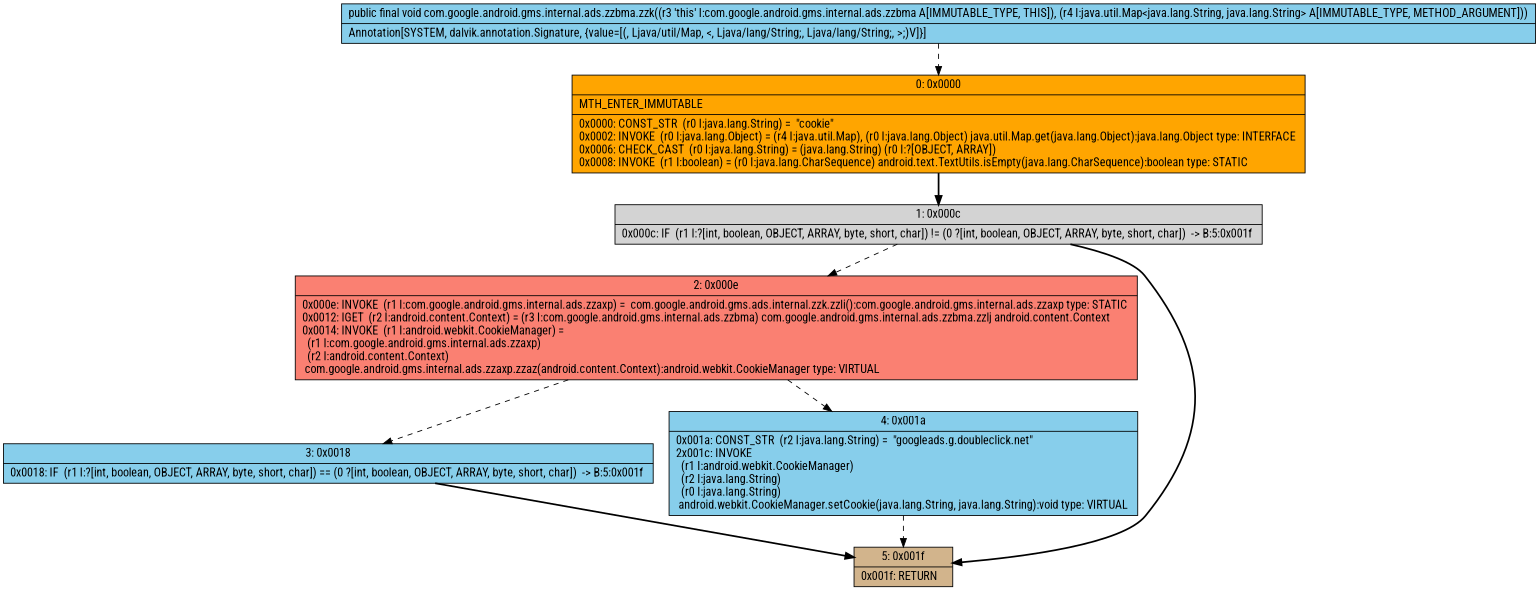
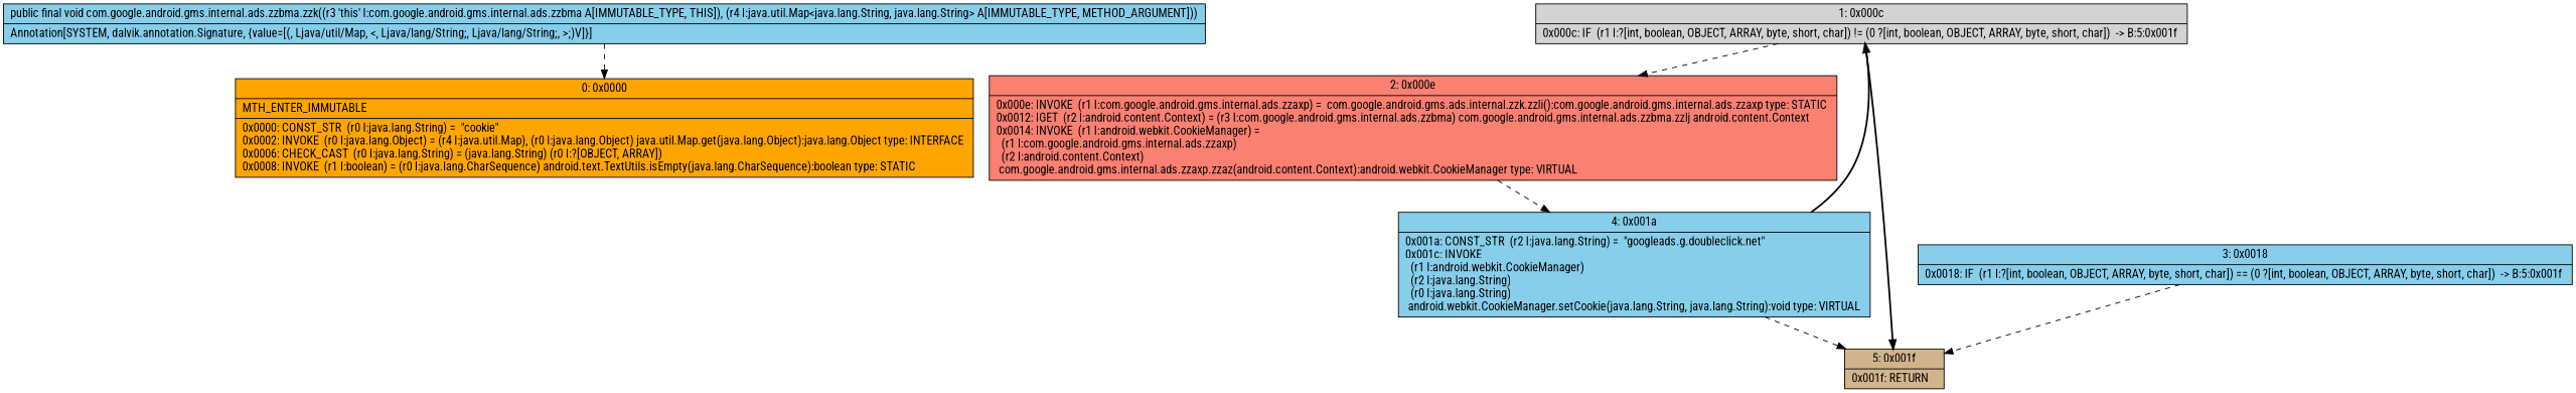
  digraph {
    fontname="Roboto Condensed"
    node [fillcolor=skyblue fontname="Roboto Condensed" shape=record style=filled]
    edge [fontname="Roboto Condensed" style=dashed]
    n1 [fillcolor=orange label="{0\:\ 0x0000|MTH_ENTER_IMMUTABLE\l|0x0000: CONST_STR  (r0 I:java.lang.String) =  \"cookie\" \l0x0002: INVOKE  (r0 I:java.lang.Object) = (r4 I:java.util.Map), (r0 I:java.lang.Object) java.util.Map.get(java.lang.Object):java.lang.Object type: INTERFACE \l0x0006: CHECK_CAST  (r0 I:java.lang.String) = (java.lang.String) (r0 I:?[OBJECT, ARRAY]) \l0x0008: INVOKE  (r1 I:boolean) = (r0 I:java.lang.CharSequence) android.text.TextUtils.isEmpty(java.lang.CharSequence):boolean type: STATIC \l}"]
    n2 [fillcolor=lightgrey label="{1\:\ 0x000c|0x000c: IF  (r1 I:?[int, boolean, OBJECT, ARRAY, byte, short, char]) != (0 ?[int, boolean, OBJECT, ARRAY, byte, short, char])  \-\> B:5:0x001f \l}"]
    n3 [fillcolor=salmon label="{2\:\ 0x000e|0x000e: INVOKE  (r1 I:com.google.android.gms.internal.ads.zzaxp) =  com.google.android.gms.ads.internal.zzk.zzli():com.google.android.gms.internal.ads.zzaxp type: STATIC \l0x0012: IGET  (r2 I:android.content.Context) = (r3 I:com.google.android.gms.internal.ads.zzbma) com.google.android.gms.internal.ads.zzbma.zzlj android.content.Context \l0x0014: INVOKE  (r1 I:android.webkit.CookieManager) = \l  (r1 I:com.google.android.gms.internal.ads.zzaxp)\l  (r2 I:android.content.Context)\l com.google.android.gms.internal.ads.zzaxp.zzaz(android.content.Context):android.webkit.CookieManager type: VIRTUAL \l}"]
    n4 [fillcolor=tan label="{5\:\ 0x001f|0x001f: RETURN   \l}"]
    n5 [label="{3\:\ 0x0018|0x0018: IF  (r1 I:?[int, boolean, OBJECT, ARRAY, byte, short, char]) == (0 ?[int, boolean, OBJECT, ARRAY, byte, short, char])  \-\> B:5:0x001f \l}"]
-   n6 [label="{4\:\ 0x001a|0x001a: CONST_STR  (r2 I:java.lang.String) =  \"googleads.g.doubleclick.net\" \l2x001c: INVOKE  \l  (r1 I:android.webkit.CookieManager)\l  (r2 I:java.lang.String)\l  (r0 I:java.lang.String)\l android.webkit.CookieManager.setCookie(java.lang.String, java.lang.String):void type: VIRTUAL \l}"]
+   n6 [label="{4\:\ 0x001a|0x001a: CONST_STR  (r2 I:java.lang.String) =  \"googleads.g.doubleclick.net\" \l0x001c: INVOKE  \l  (r1 I:android.webkit.CookieManager)\l  (r2 I:java.lang.String)\l  (r0 I:java.lang.String)\l android.webkit.CookieManager.setCookie(java.lang.String, java.lang.String):void type: VIRTUAL \l}"]
    n7 [label="{public final void com.google.android.gms.internal.ads.zzbma.zzk((r3 'this' I:com.google.android.gms.internal.ads.zzbma A[IMMUTABLE_TYPE, THIS]), (r4 I:java.util.Map\<java.lang.String, java.lang.String\> A[IMMUTABLE_TYPE, METHOD_ARGUMENT]))  | Annotation[SYSTEM, dalvik.annotation.Signature, \{value=[(, Ljava\/util\/Map, \<, Ljava\/lang\/String;, Ljava\/lang\/String;, \>;)V]\}]\l}"]
-   n1 -> n2 [style=bold]
+   n6 -> n2 [style=bold]
    n2 -> n3
    n2 -> n4 [style=bold]
-   n3 -> n5
    n3 -> n6
-   n5 -> n4 [style=bold]
+   n5 -> n4
    n6 -> n4
    n7 -> n1
  }
